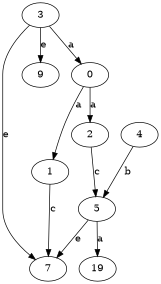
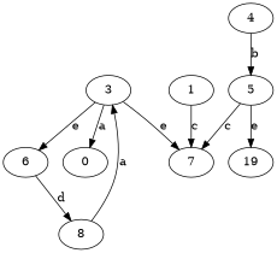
  strict digraph {
-   2
    5
    7
    n4 [label=19]
    3
-   9
+   9 [label=6]
    0
+   8
    4
    1
-   2 -> 5 [label=c]
-   5 -> 7 [label=e]
-   5 -> n4 [label=a]
+   5 -> 7 [label=c]
+   5 -> n4 [label=e]
    3 -> 7 [label=e]
    3 -> 9 [label=e]
    3 -> 0 [label=a]
-   0 -> 2 [label=a]
-   0 -> 1 [label=a]
+   9 -> 8 [label=d]
+   8 -> 3 [label=a]
    4 -> 5 [label=b]
    1 -> 7 [label=c]
  }
